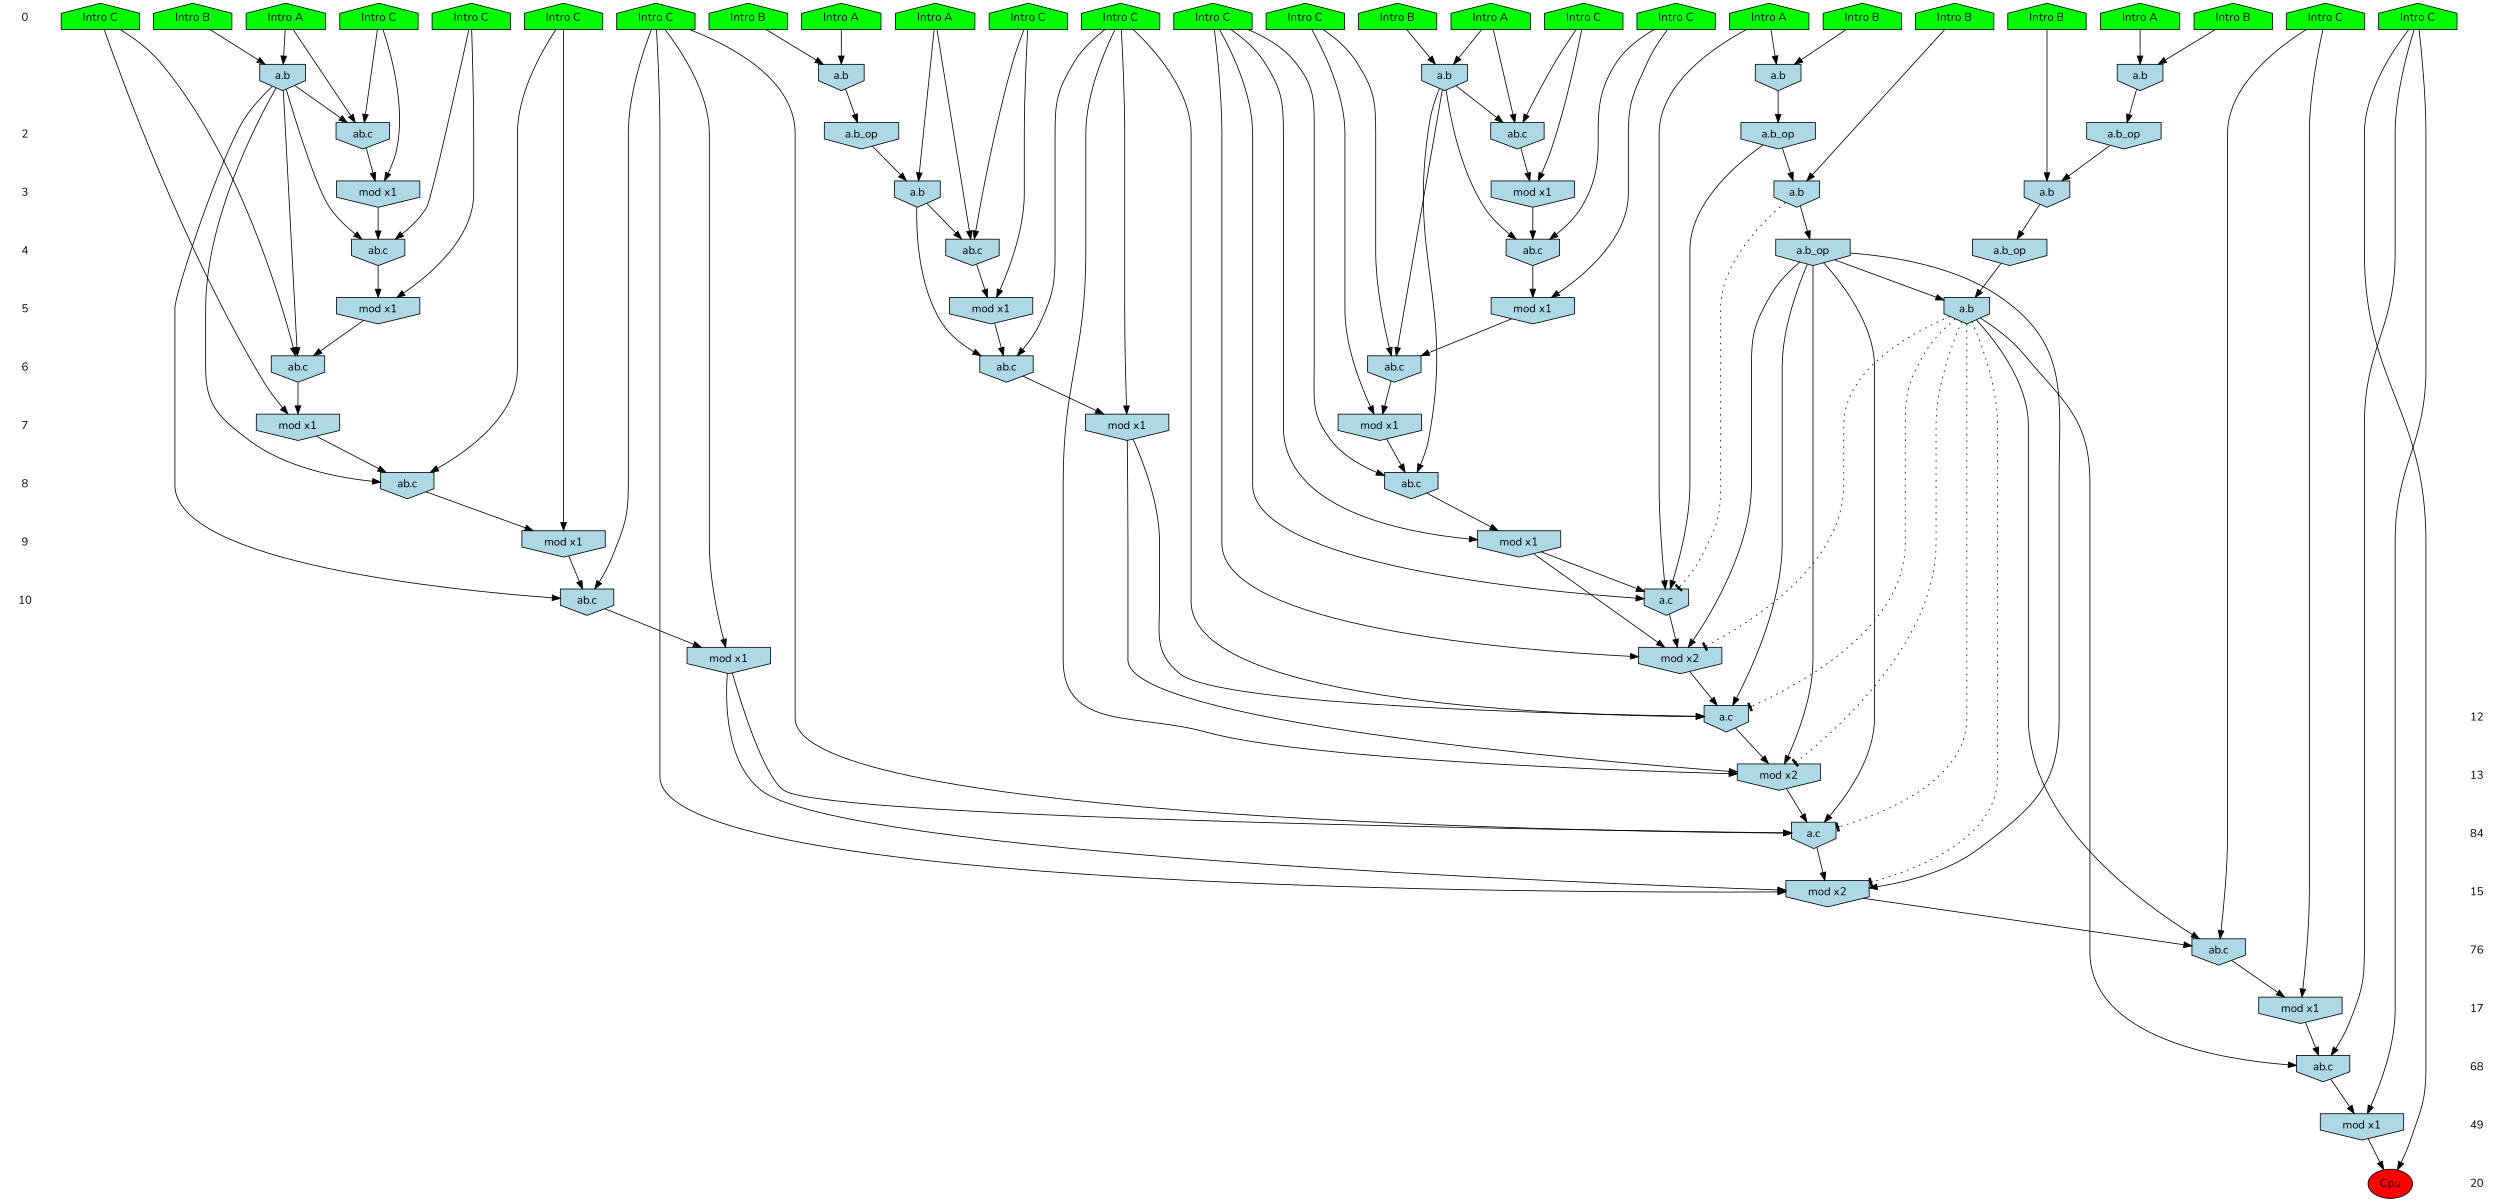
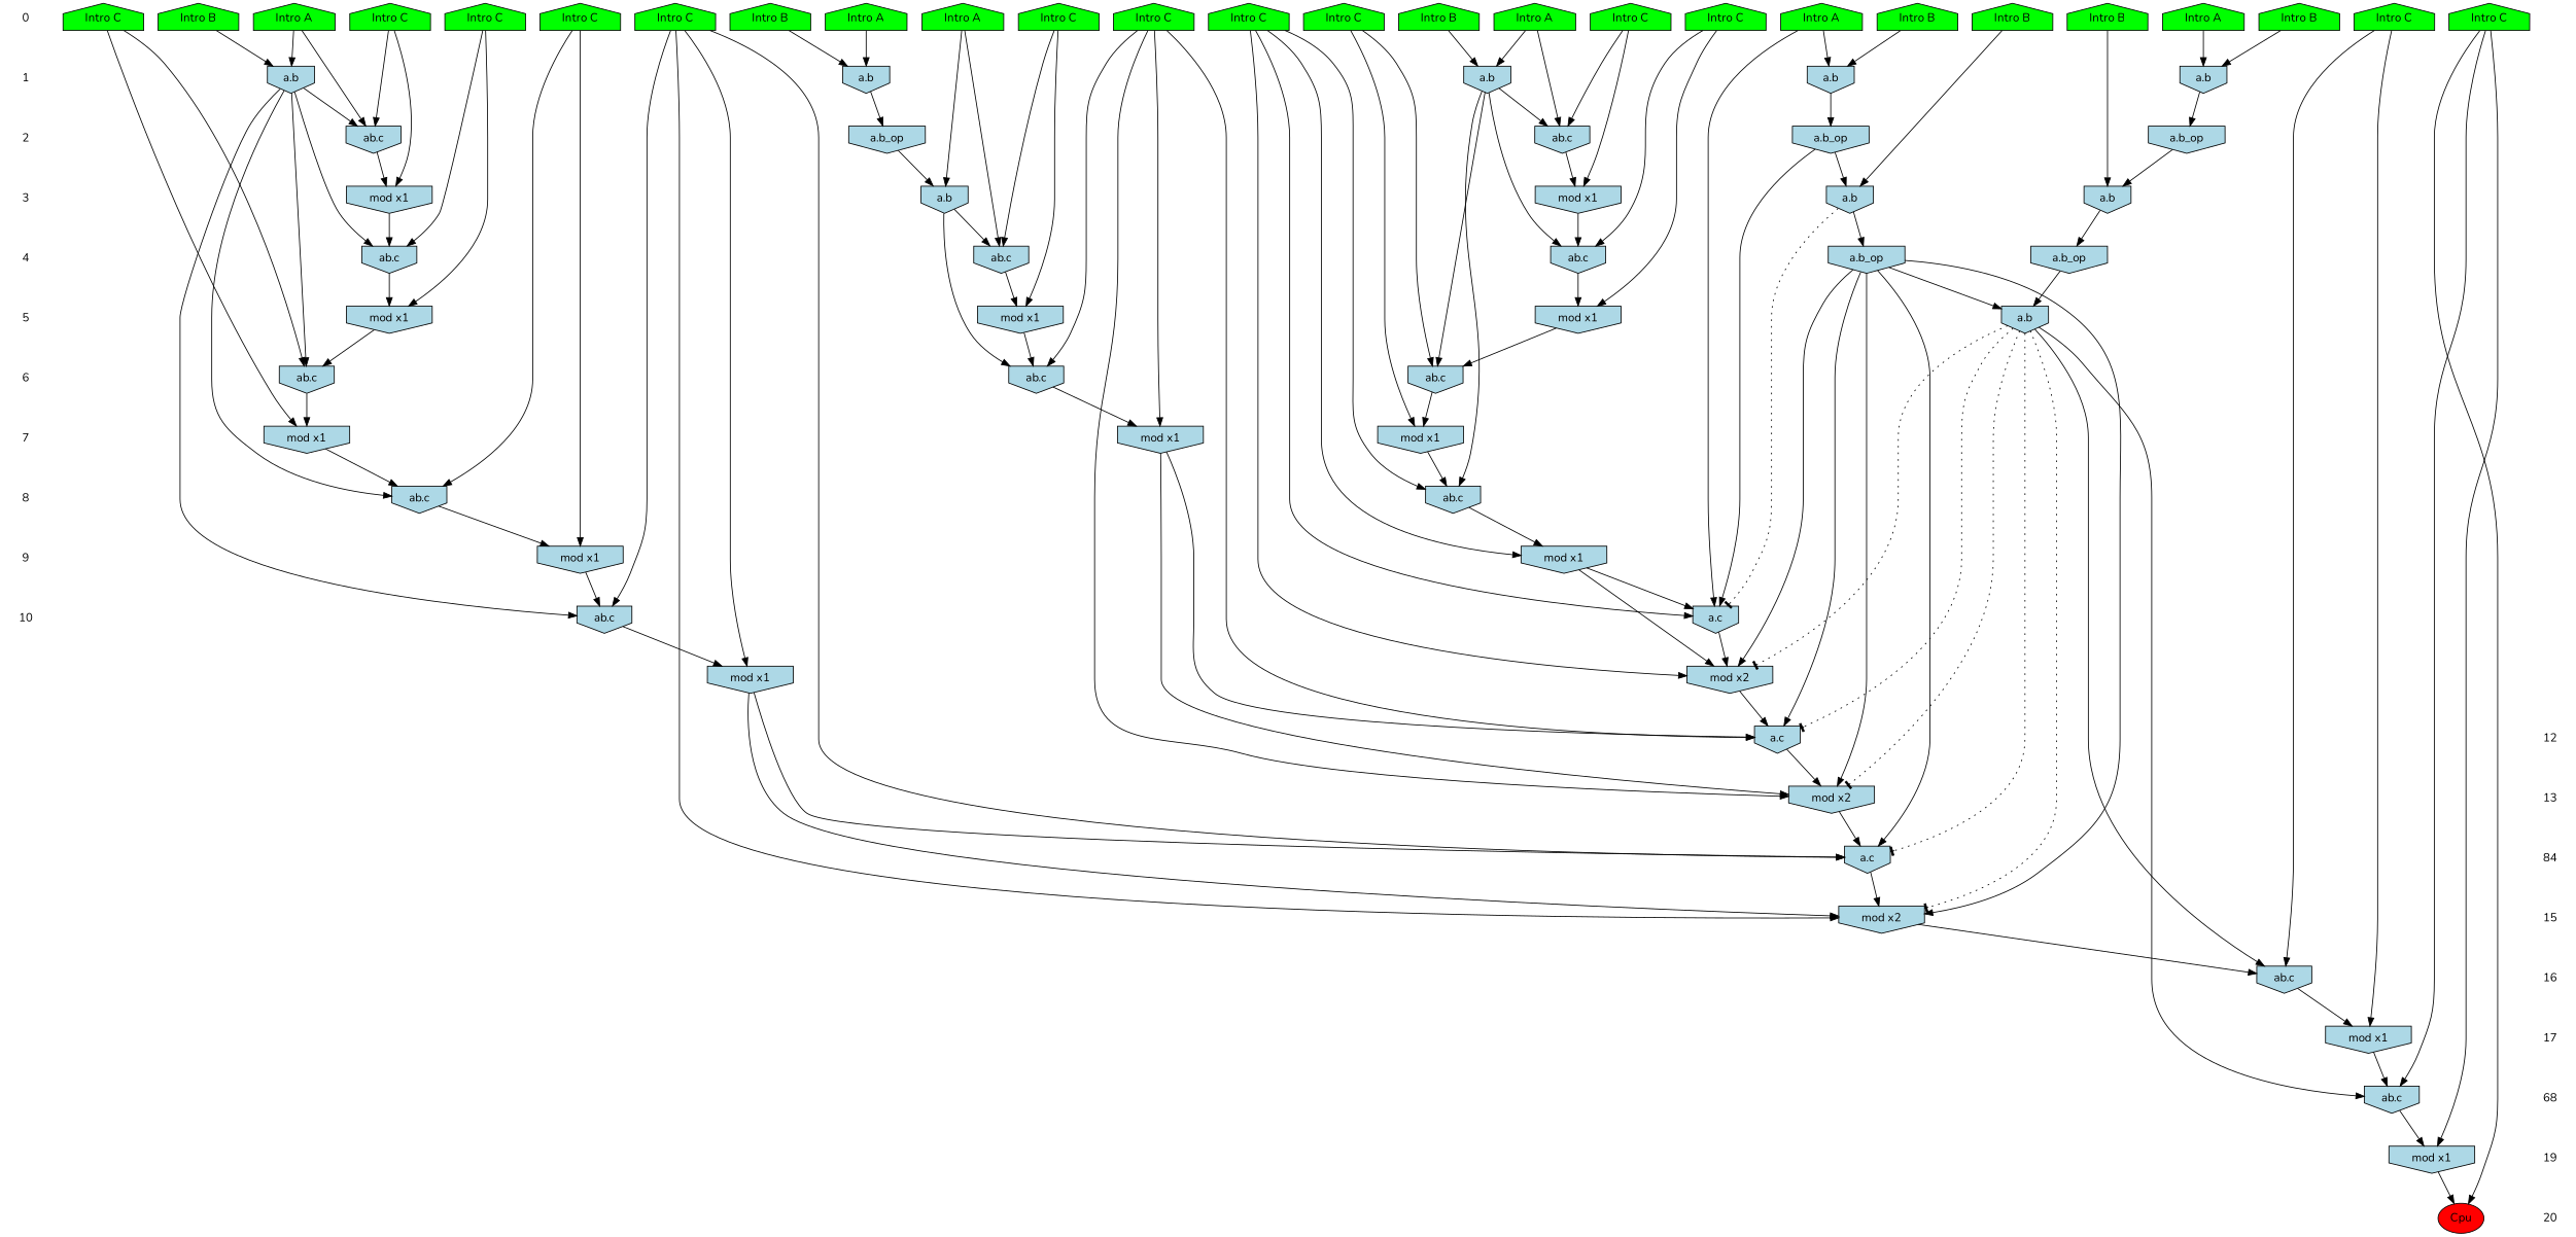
  digraph {
    fontname=Nunito
    ranksep=.5
    node [fontname=Nunito shape=invhouse fillcolor=lightblue style=filled]
    edge [fontname=Nunito]
    0 [shape=plaintext fillcolor="" style=""]
    n2 [fillcolor=green label="Intro B" shape=house]
    n3 [fillcolor=green label="Intro B" shape=house]
    n4 [fillcolor=green label="Intro B" shape=house]
    n5 [fillcolor=green label="Intro B" shape=house]
    n6 [fillcolor=green label="Intro B" shape=house]
    n7 [fillcolor=green label="Intro A" shape=house]
    n8 [fillcolor=green label="Intro A" shape=house]
    n9 [fillcolor=green label="Intro A" shape=house]
    n10 [fillcolor=green label="Intro A" shape=house]
    n11 [fillcolor=green label="Intro A" shape=house]
    n12 [fillcolor=green label="Intro B" shape=house]
    n13 [fillcolor=green label="Intro B" shape=house]
    n14 [fillcolor=green label="Intro A" shape=house]
    n15 [fillcolor=green label="Intro C" shape=house]
    n16 [fillcolor=green label="Intro C" shape=house]
    n17 [fillcolor=green label="Intro C" shape=house]
    n18 [fillcolor=green label="Intro C" shape=house]
    n19 [fillcolor=green label="Intro C" shape=house]
    n20 [fillcolor=green label="Intro C" shape=house]
    n21 [fillcolor=green label="Intro C" shape=house]
    n22 [fillcolor=green label="Intro C" shape=house]
    n23 [fillcolor=green label="Intro C" shape=house]
    n24 [fillcolor=green label="Intro C" shape=house]
    n25 [fillcolor=green label="Intro C" shape=house]
    n26 [fillcolor=green label="Intro C" shape=house]
    n27 [fillcolor=green label="Intro C" shape=house]
+   1 [shape=plaintext fillcolor="" style=""]
    n29 [label="a.b"]
    n30 [label="a.b"]
    n31 [label="a.b"]
    n32 [label="a.b"]
    n33 [label="a.b"]
    2 [shape=plaintext fillcolor="" style=""]
    n35 [label="a.b_op"]
    n36 [label="ab.c"]
    n37 [label="ab.c"]
    n38 [label="a.b_op"]
    n39 [label="a.b_op"]
    3 [shape=plaintext fillcolor="" style=""]
    n41 [label="mod x1"]
    n42 [label="mod x1"]
    n43 [label="a.b"]
    n44 [label="a.b"]
    n45 [label="a.b"]
    4 [shape=plaintext fillcolor="" style=""]
    n47 [label="ab.c"]
    n48 [label="ab.c"]
    n49 [label="ab.c"]
    n50 [label="a.b_op"]
    n51 [label="a.b_op"]
    5 [shape=plaintext fillcolor="" style=""]
    n53 [label="mod x1"]
    n54 [label="mod x1"]
    n55 [label="mod x1"]
    n56 [label="a.b"]
    6 [shape=plaintext fillcolor="" style=""]
    n58 [label="ab.c"]
    n59 [label="ab.c"]
    n60 [label="ab.c"]
    7 [shape=plaintext fillcolor="" style=""]
    n62 [label="mod x1"]
    n63 [label="mod x1"]
    n64 [label="mod x1"]
    8 [shape=plaintext fillcolor="" style=""]
    n66 [label="ab.c"]
    n67 [label="ab.c"]
    9 [shape=plaintext fillcolor="" style=""]
    n69 [label="mod x1"]
    n70 [label="mod x1"]
    10 [shape=plaintext fillcolor="" style=""]
    n72 [label="a.c"]
    n73 [label="ab.c"]
    n74 [label="mod x1"]
    n75 [label="mod x2"]
    12 [shape=plaintext fillcolor="" style=""]
    n77 [label="a.c"]
    13 [shape=plaintext fillcolor="" style=""]
    n79 [label="mod x2"]
    n80 [label=84 shape=plaintext fillcolor="" style=""]
    n81 [label="a.c"]
    15 [shape=plaintext fillcolor="" style=""]
    n83 [label="mod x2"]
-   16 [shape=plaintext label=76 fillcolor="" style=""]
+   16 [shape=plaintext fillcolor="" style=""]
    n85 [label="ab.c"]
    17 [shape=plaintext fillcolor="" style=""]
    n87 [label="mod x1"]
    n88 [label=68 shape=plaintext fillcolor="" style=""]
    n89 [label="ab.c"]
-   19 [shape=plaintext label=49 fillcolor="" style=""]
+   19 [shape=plaintext fillcolor="" style=""]
    n91 [label="mod x1"]
    20 [shape=plaintext fillcolor="" style=""]
    n93 [fillcolor=red label=Cpu shape=""]
    subgraph sub_1 {
      rank=same
      0
      n2
      n3
      n4
      n5
      n6
      n7
      n8
      n9
      n10
      n11
      n12
      n13
      n14
      n15
      n16
      n17
      n18
      n19
      n20
      n21
      n22
      n23
      n24
      n25
      n26
      n27
    }
    subgraph sub_2 {
      rank=same
+     1
      n29
      n30
      n31
      n32
      n33
    }
    subgraph sub_3 {
      rank=same
      2
      n35
      n36
      n37
      n38
      n39
    }
    subgraph sub_4 {
      rank=same
      3
      n41
      n42
      n43
      n44
      n45
    }
    subgraph sub_5 {
      rank=same
      4
      n47
      n48
      n49
      n50
      n51
    }
    subgraph sub_6 {
      rank=same
      5
      n53
      n54
      n55
      n56
    }
    subgraph sub_7 {
      rank=same
      6
      n58
      n59
      n60
    }
    subgraph sub_8 {
      rank=same
      7
      n62
      n63
      n64
    }
    subgraph sub_9 {
      rank=same
      8
      n66
      n67
    }
    subgraph sub_10 {
      rank=same
      9
      n69
      n70
    }
    subgraph sub_11 {
      rank=same
      10
      n72
      n73
    }
    subgraph sub_12 {
      rank=same
      n74
      n75
    }
    subgraph sub_13 {
      rank=same
      12
      n77
    }
    subgraph sub_14 {
      rank=same
      13
      n79
    }
    subgraph sub_15 {
      rank=same
      n80
      n81
    }
    subgraph sub_16 {
      rank=same
      15
      n83
    }
    subgraph sub_17 {
      rank=same
      16
      n85
    }
    subgraph sub_18 {
      rank=same
      17
      n87
    }
    subgraph sub_19 {
      rank=same
      n88
      n89
    }
    subgraph sub_20 {
      rank=same
      19
      n91
    }
    subgraph sub_21 {
      rank=same
      20
      n93
    }
+   0 -> 1 [style=invis]
    n2 -> n33
    n3 -> n30
    n4 -> n43
    n5 -> n32
    n6 -> n44
    n7 -> n29
    n7 -> n72
    n8 -> n33
    n9 -> n32
    n10 -> n31
    n10 -> n36
    n11 -> n30
    n11 -> n37
    n12 -> n29
    n13 -> n31
    n14 -> n45
    n14 -> n49
    n15 -> n67
    n15 -> n70
    n16 -> n59
    n16 -> n63
    n17 -> n49
    n17 -> n55
    n18 -> n47
    n18 -> n53
    n19 -> n89
    n19 -> n91
    n19 -> n93
    n20 -> n66
    n20 -> n69
    n20 -> n72
    n20 -> n75
    n21 -> n73
    n21 -> n74
    n21 -> n81
    n21 -> n83
    n22 -> n37
    n22 -> n42
    n23 -> n58
    n23 -> n62
    n24 -> n36
    n24 -> n41
    n25 -> n48
    n25 -> n54
    n26 -> n60
    n26 -> n64
    n26 -> n77
    n26 -> n79
    n27 -> n85
    n27 -> n87
+   1 -> 2 [style=invis]
    n29 -> n35
    n30 -> n37
    n30 -> n48
    n30 -> n59
    n30 -> n67
    n30 -> n73
    n31 -> n36
    n31 -> n47
    n31 -> n58
    n31 -> n66
    n32 -> n38
    n33 -> n39
    2 -> 3 [style=invis]
    n35 -> n43
    n35 -> n72
    n36 -> n41
    n37 -> n42
    n38 -> n45
    n39 -> n44
    3 -> 4 [style=invis]
    n41 -> n47
    n42 -> n48
    n43 -> n50
    n43 -> n72 [arrowhead=tee style=dotted]
    n44 -> n51
    n45 -> n49
    n45 -> n60
    4 -> 5 [style=invis]
    n47 -> n53
    n48 -> n54
    n49 -> n55
    n50 -> n56
    n50 -> n75
    n50 -> n77
    n50 -> n79
    n50 -> n81
    n50 -> n83
    n51 -> n56
    5 -> 6 [style=invis]
    n53 -> n58
    n54 -> n59
    n55 -> n60
    n56 -> n75 [arrowhead=tee style=dotted]
    n56 -> n77 [arrowhead=tee style=dotted]
    n56 -> n79 [arrowhead=tee style=dotted]
    n56 -> n81 [arrowhead=tee style=dotted]
    n56 -> n83 [arrowhead=tee style=dotted]
    n56 -> n85
    n56 -> n89
    6 -> 7 [style=invis]
    n58 -> n62
    n59 -> n63
    n60 -> n64
    7 -> 8 [style=invis]
    n62 -> n66
    n63 -> n67
    n64 -> n77
    n64 -> n79
    8 -> 9 [style=invis]
    n66 -> n69
    n67 -> n70
    9 -> 10 [style=invis]
    n69 -> n72
    n69 -> n75
    n70 -> n73
    n72 -> n75
    n73 -> n74
    n74 -> n81
    n74 -> n83
    n75 -> n77
    12 -> 13 [style=invis]
    n77 -> n79
    13 -> n80 [style=invis]
    n79 -> n81
    n80 -> 15 [style=invis]
    n81 -> n83
    15 -> 16 [style=invis]
    n83 -> n85
    16 -> 17 [style=invis]
    n85 -> n87
    17 -> n88 [style=invis]
    n87 -> n89
    n88 -> 19 [style=invis]
    n89 -> n91
    19 -> 20 [style=invis]
    n91 -> n93
  }
